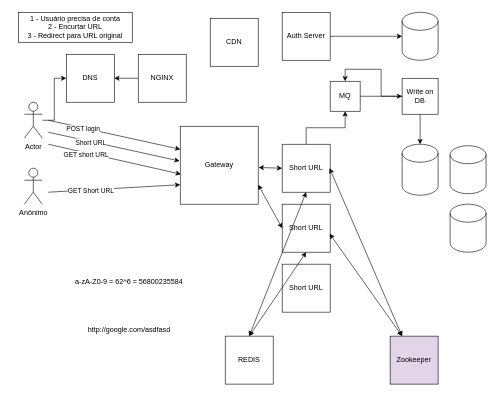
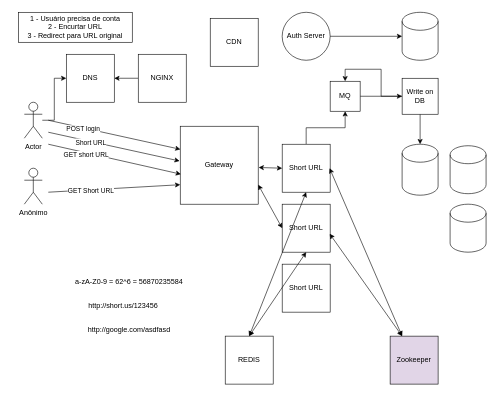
  <mxCell id="0" />
  <mxCell id="1" parent="0" />
  <mxCell id="2" value="&lt;div&gt;1 - Usuário precisa de conta&lt;/div&gt;&lt;div&gt;2 - Encurtar URL&lt;/div&gt;&lt;div&gt;3 - Redirect para URL original&lt;br&gt;&lt;/div&gt;" style="rounded=0;whiteSpace=wrap;html=1;" vertex="1" parent="1"><mxGeometry x="30" y="20" width="190" height="50" as="geometry" /></mxCell>
  <mxCell id="3" style="edgeStyle=orthogonalEdgeStyle;rounded=0;orthogonalLoop=1;jettySize=auto;html=1;entryX=0;entryY=0.5;entryDx=0;entryDy=0;" edge="1" parent="1" source="4" target="43"><mxGeometry relative="1" as="geometry" /></mxCell>
  <mxCell id="4" value="Actor" style="shape=umlActor;verticalLabelPosition=bottom;verticalAlign=top;html=1;outlineConnect=0;" vertex="1" parent="1"><mxGeometry x="40" y="170" width="30" height="60" as="geometry" /></mxCell>
- <mxCell id="5" value="Auth Server" style="whiteSpace=wrap;html=1;aspect=fixed;" vertex="1" parent="1"><mxGeometry x="470" y="20" width="80" height="80" as="geometry" /></mxCell>
+ <mxCell id="5" value="Auth Server" style="ellipse;whiteSpace=wrap;html=1;aspect=fixed;" vertex="1" parent="1"><mxGeometry x="470" y="20" width="80" height="80" as="geometry" /></mxCell>
  <mxCell id="6" value="Gateway" style="whiteSpace=wrap;html=1;aspect=fixed;" vertex="1" parent="1"><mxGeometry x="300" y="210" width="130" height="130" as="geometry" /></mxCell>
  <mxCell id="7" value="" style="endArrow=classic;html=1;exitX=1;exitY=0.5;exitDx=0;exitDy=0;entryX=0.002;entryY=0.296;entryDx=0;entryDy=0;entryPerimeter=0;" edge="1" parent="1" target="6"><mxGeometry width="50" height="50" relative="1" as="geometry"><mxPoint x="80" y="200" as="sourcePoint" /><mxPoint x="160" y="120" as="targetPoint" /></mxGeometry></mxCell>
  <mxCell id="8" value="POST login" style="edgeLabel;html=1;align=center;verticalAlign=middle;resizable=0;points=[];" vertex="1" connectable="0" parent="7"><mxGeometry x="-0.474" y="-2" relative="1" as="geometry"><mxPoint as="offset" /></mxGeometry></mxCell>
  <mxCell id="9" value="" style="shape=cylinder3;whiteSpace=wrap;html=1;boundedLbl=1;backgroundOutline=1;size=15;" vertex="1" parent="1"><mxGeometry x="670" y="20" width="60" height="80" as="geometry" /></mxCell>
  <mxCell id="10" value="" style="endArrow=classic;html=1;exitX=1;exitY=0.5;exitDx=0;exitDy=0;entryX=0;entryY=0.5;entryDx=0;entryDy=0;entryPerimeter=0;" edge="1" parent="1" source="5" target="9"><mxGeometry width="50" height="50" relative="1" as="geometry"><mxPoint x="390" y="410" as="sourcePoint" /><mxPoint x="440" y="360" as="targetPoint" /></mxGeometry></mxCell>
  <mxCell id="11" value="" style="endArrow=classic;startArrow=classic;html=1;entryX=0;entryY=0.5;entryDx=0;entryDy=0;exitX=1.006;exitY=0.529;exitDx=0;exitDy=0;exitPerimeter=0;" edge="1" parent="1" source="6" target="13"><mxGeometry width="50" height="50" relative="1" as="geometry"><mxPoint x="350" y="200" as="sourcePoint" /><mxPoint x="400" y="150" as="targetPoint" /></mxGeometry></mxCell>
  <mxCell id="12" style="edgeStyle=orthogonalEdgeStyle;rounded=0;orthogonalLoop=1;jettySize=auto;html=1;entryX=0.5;entryY=1;entryDx=0;entryDy=0;" edge="1" parent="1" source="13" target="38"><mxGeometry relative="1" as="geometry" /></mxCell>
  <mxCell id="13" value="Short URL" style="whiteSpace=wrap;html=1;aspect=fixed;" vertex="1" parent="1"><mxGeometry x="470" y="240" width="80" height="80" as="geometry" /></mxCell>
  <mxCell id="14" value="" style="endArrow=classic;html=1;entryX=-0.008;entryY=0.446;entryDx=0;entryDy=0;entryPerimeter=0;" edge="1" parent="1" target="6"><mxGeometry width="50" height="50" relative="1" as="geometry"><mxPoint x="80" y="220" as="sourcePoint" /><mxPoint x="250" y="220" as="targetPoint" /></mxGeometry></mxCell>
  <mxCell id="15" value="Short URL" style="edgeLabel;html=1;align=center;verticalAlign=middle;resizable=0;points=[];" vertex="1" connectable="0" parent="14"><mxGeometry x="-0.356" y="-1" relative="1" as="geometry"><mxPoint as="offset" /></mxGeometry></mxCell>
  <mxCell id="16" value="http://google.com/asdfasd" style="text;html=1;strokeColor=none;fillColor=none;align=center;verticalAlign=middle;whiteSpace=wrap;rounded=0;" vertex="1" parent="1"><mxGeometry x="30" y="540" width="370" height="20" as="geometry" /></mxCell>
+ <mxCell id="17" value="http://short.us/123456" style="text;html=1;strokeColor=none;fillColor=none;align=center;verticalAlign=middle;whiteSpace=wrap;rounded=0;" vertex="1" parent="1"><mxGeometry x="20" y="500" width="370" height="20" as="geometry" /></mxCell>
  <mxCell id="18" value="Short URL" style="whiteSpace=wrap;html=1;aspect=fixed;" vertex="1" parent="1"><mxGeometry x="470" y="340" width="80" height="80" as="geometry" /></mxCell>
  <mxCell id="19" value="Short URL" style="whiteSpace=wrap;html=1;aspect=fixed;" vertex="1" parent="1"><mxGeometry x="470" y="440" width="80" height="80" as="geometry" /></mxCell>
  <mxCell id="20" value="" style="endArrow=classic;startArrow=classic;html=1;entryX=0;entryY=0.5;entryDx=0;entryDy=0;exitX=1;exitY=0.75;exitDx=0;exitDy=0;" edge="1" parent="1" source="6" target="18"><mxGeometry width="50" height="50" relative="1" as="geometry"><mxPoint x="359.04" y="217.04" as="sourcePoint" /><mxPoint x="480" y="290" as="targetPoint" /></mxGeometry></mxCell>
- <mxCell id="21" value="&lt;div&gt;a-zA-Z0-9 = 62^6 = &lt;span class=&quot;qv3Wpe&quot; id=&quot;cwos&quot;&gt;56800235584&lt;/span&gt;&lt;/div&gt;" style="text;html=1;strokeColor=none;fillColor=none;align=center;verticalAlign=middle;whiteSpace=wrap;rounded=0;" vertex="1" parent="1"><mxGeometry x="75" y="460" width="280" height="20" as="geometry" /></mxCell>
+ <mxCell id="21" value="&lt;div&gt;a-zA-Z0-9 = 62^6 = &lt;span class=&quot;qv3Wpe&quot; id=&quot;cwos&quot;&gt;56870235584&lt;/span&gt;&lt;/div&gt;" style="text;html=1;strokeColor=none;fillColor=none;align=center;verticalAlign=middle;whiteSpace=wrap;rounded=0;" vertex="1" parent="1"><mxGeometry x="75" y="460" width="280" height="20" as="geometry" /></mxCell>
  <mxCell id="22" value="&lt;div&gt;Zookeeper&lt;/div&gt;" style="whiteSpace=wrap;html=1;aspect=fixed;fillColor=#e1d5e7;" vertex="1" parent="1"><mxGeometry x="650" y="560" width="80" height="80" as="geometry" /></mxCell>
  <mxCell id="23" value="" style="endArrow=classic;startArrow=classic;html=1;exitX=0.988;exitY=0.588;exitDx=0;exitDy=0;exitPerimeter=0;" edge="1" parent="1"><mxGeometry width="50" height="50" relative="1" as="geometry"><mxPoint x="549.04" y="280" as="sourcePoint" /><mxPoint x="670" y="560" as="targetPoint" /></mxGeometry></mxCell>
  <mxCell id="24" value="" style="endArrow=classic;startArrow=classic;html=1;exitX=0.99;exitY=0.617;exitDx=0;exitDy=0;exitPerimeter=0;" edge="1" parent="1" source="18"><mxGeometry width="50" height="50" relative="1" as="geometry"><mxPoint x="559.04" y="290" as="sourcePoint" /><mxPoint x="670" y="560" as="targetPoint" /></mxGeometry></mxCell>
  <mxCell id="25" value="" style="shape=cylinder3;whiteSpace=wrap;html=1;boundedLbl=1;backgroundOutline=1;size=15;" vertex="1" parent="1"><mxGeometry x="670" y="240" width="60" height="85" as="geometry" /></mxCell>
  <mxCell id="26" value="" style="endArrow=classic;html=1;entryX=0.008;entryY=0.615;entryDx=0;entryDy=0;entryPerimeter=0;" edge="1" parent="1" target="6"><mxGeometry width="50" height="50" relative="1" as="geometry"><mxPoint x="80" y="240" as="sourcePoint" /><mxPoint x="268" y="238" as="targetPoint" /></mxGeometry></mxCell>
  <mxCell id="27" value="Short URL" style="edgeLabel;html=1;align=center;verticalAlign=middle;resizable=0;points=[];" vertex="1" connectable="0" parent="26"><mxGeometry x="-0.356" y="-1" relative="1" as="geometry"><mxPoint as="offset" /></mxGeometry></mxCell>
  <mxCell id="28" value="&lt;div&gt;GET short URL&lt;/div&gt;" style="edgeLabel;html=1;align=center;verticalAlign=middle;resizable=0;points=[];" vertex="1" connectable="0" parent="26"><mxGeometry x="-0.426" y="-3" relative="1" as="geometry"><mxPoint as="offset" /></mxGeometry></mxCell>
  <mxCell id="29" value="&lt;div&gt;Anônimo&lt;/div&gt;" style="shape=umlActor;verticalLabelPosition=bottom;verticalAlign=top;html=1;outlineConnect=0;" vertex="1" parent="1"><mxGeometry x="40" y="280" width="30" height="60" as="geometry" /></mxCell>
  <mxCell id="30" value="" style="endArrow=classic;html=1;entryX=0;entryY=0.75;entryDx=0;entryDy=0;" edge="1" parent="1" target="6"><mxGeometry width="50" height="50" relative="1" as="geometry"><mxPoint x="80" y="320" as="sourcePoint" /><mxPoint x="270" y="270" as="targetPoint" /></mxGeometry></mxCell>
  <mxCell id="31" value="GET Short URL" style="edgeLabel;html=1;align=center;verticalAlign=middle;resizable=0;points=[];" vertex="1" connectable="0" parent="30"><mxGeometry x="-0.356" y="-1" relative="1" as="geometry"><mxPoint as="offset" /></mxGeometry></mxCell>
  <mxCell id="32" value="" style="shape=cylinder3;whiteSpace=wrap;html=1;boundedLbl=1;backgroundOutline=1;size=15;" vertex="1" parent="1"><mxGeometry x="750" y="242.5" width="60" height="80" as="geometry" /></mxCell>
  <mxCell id="33" value="" style="shape=cylinder3;whiteSpace=wrap;html=1;boundedLbl=1;backgroundOutline=1;size=15;" vertex="1" parent="1"><mxGeometry x="750" y="340" width="60" height="80" as="geometry" /></mxCell>
  <mxCell id="34" value="REDIS" style="whiteSpace=wrap;html=1;aspect=fixed;" vertex="1" parent="1"><mxGeometry x="375" y="560" width="80" height="80" as="geometry" /></mxCell>
  <mxCell id="35" value="" style="endArrow=classic;startArrow=classic;html=1;entryX=0.5;entryY=0;entryDx=0;entryDy=0;" edge="1" parent="1" target="34"><mxGeometry width="50" height="50" relative="1" as="geometry"><mxPoint x="510" y="420" as="sourcePoint" /><mxPoint x="680" y="300" as="targetPoint" /></mxGeometry></mxCell>
  <mxCell id="36" value="" style="endArrow=classic;startArrow=classic;html=1;exitX=0.5;exitY=1;exitDx=0;exitDy=0;entryX=0.5;entryY=0;entryDx=0;entryDy=0;" edge="1" parent="1" source="13" target="34"><mxGeometry width="50" height="50" relative="1" as="geometry"><mxPoint x="520" y="430" as="sourcePoint" /><mxPoint x="400" y="550" as="targetPoint" /></mxGeometry></mxCell>
  <mxCell id="37" style="edgeStyle=orthogonalEdgeStyle;rounded=0;orthogonalLoop=1;jettySize=auto;html=1;entryX=0;entryY=0.5;entryDx=0;entryDy=0;" edge="1" parent="1" source="38" target="41"><mxGeometry relative="1" as="geometry" /></mxCell>
  <mxCell id="38" value="MQ" style="whiteSpace=wrap;html=1;aspect=fixed;" vertex="1" parent="1"><mxGeometry x="550" y="135" width="50" height="50" as="geometry" /></mxCell>
  <mxCell id="39" style="edgeStyle=orthogonalEdgeStyle;rounded=0;orthogonalLoop=1;jettySize=auto;html=1;" edge="1" parent="1" source="41" target="25"><mxGeometry relative="1" as="geometry" /></mxCell>
  <mxCell id="40" style="edgeStyle=orthogonalEdgeStyle;rounded=0;orthogonalLoop=1;jettySize=auto;html=1;entryX=0.5;entryY=0;entryDx=0;entryDy=0;" edge="1" parent="1" source="41" target="38"><mxGeometry relative="1" as="geometry" /></mxCell>
  <mxCell id="41" value="Write on DB" style="whiteSpace=wrap;html=1;aspect=fixed;" vertex="1" parent="1"><mxGeometry x="670" y="130" width="60" height="60" as="geometry" /></mxCell>
  <mxCell id="42" value="&lt;div&gt;CDN&lt;/div&gt;" style="whiteSpace=wrap;html=1;aspect=fixed;" vertex="1" parent="1"><mxGeometry x="350" y="30" width="80" height="80" as="geometry" /></mxCell>
  <mxCell id="43" value="DNS" style="whiteSpace=wrap;html=1;aspect=fixed;" vertex="1" parent="1"><mxGeometry x="110" y="90" width="80" height="80" as="geometry" /></mxCell>
  <mxCell id="44" style="edgeStyle=orthogonalEdgeStyle;rounded=0;orthogonalLoop=1;jettySize=auto;html=1;" edge="1" parent="1" source="45" target="43"><mxGeometry relative="1" as="geometry" /></mxCell>
  <mxCell id="45" value="NGINX" style="whiteSpace=wrap;html=1;aspect=fixed;" vertex="1" parent="1"><mxGeometry x="230" y="90" width="80" height="80" as="geometry" /></mxCell>
